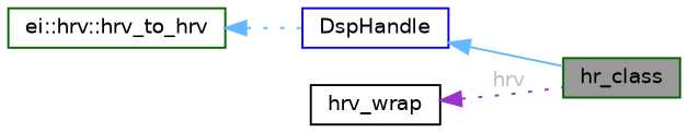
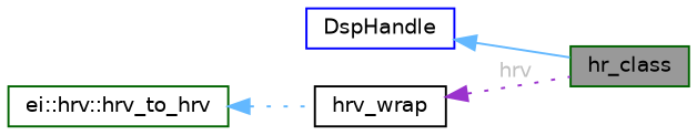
  digraph {
    rankdir=LR
    node [color=darkgreen fillcolor=white fontname=Helvetica fontsize=10 shape=box style=filled]
    edge [color=steelblue1 dir=back fontname=Helvetica fontsize=10 labelfontname=Helvetica labelfontsize=10 style=dotted]
    n1 [fillcolor=grey60 fontcolor=black height=0.2 label=hr_class width=0.4]
    n2 [color=blue height=0.2 label=DspHandle width=0.4]
    n3 [color=black height=0.2 label=hrv_wrap width=0.4]
    n4 [height=0.2 label="ei::hrv::hrv_to_hrv" width=0.4]
    n2 -> n1 [style=solid]
    n3 -> n1 [color=darkorchid3 fontcolor=grey label=" hrv"]
-   n4 -> n2
+   n4 -> n3
  }
